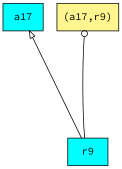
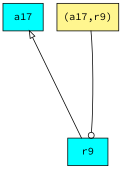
  digraph {
    fontname="Source Code Pro"
    rankdir=BT
    ranksep=2.0
    node [fillcolor=cyan fontname="Source Code Pro" shape=record style=filled]
    edge [fontname="Source Code Pro"]
    n1 [label="{r9}"]
    n2 [label="{a17}"]
    n3 [fillcolor=khaki1 label="{(a17,r9)}"]
    n1 -> n2 [arrowhead=onormal]
-   n1 -> n3 [arrowhead=odot]
+   n3 -> n1 [arrowhead=odot]
  }
